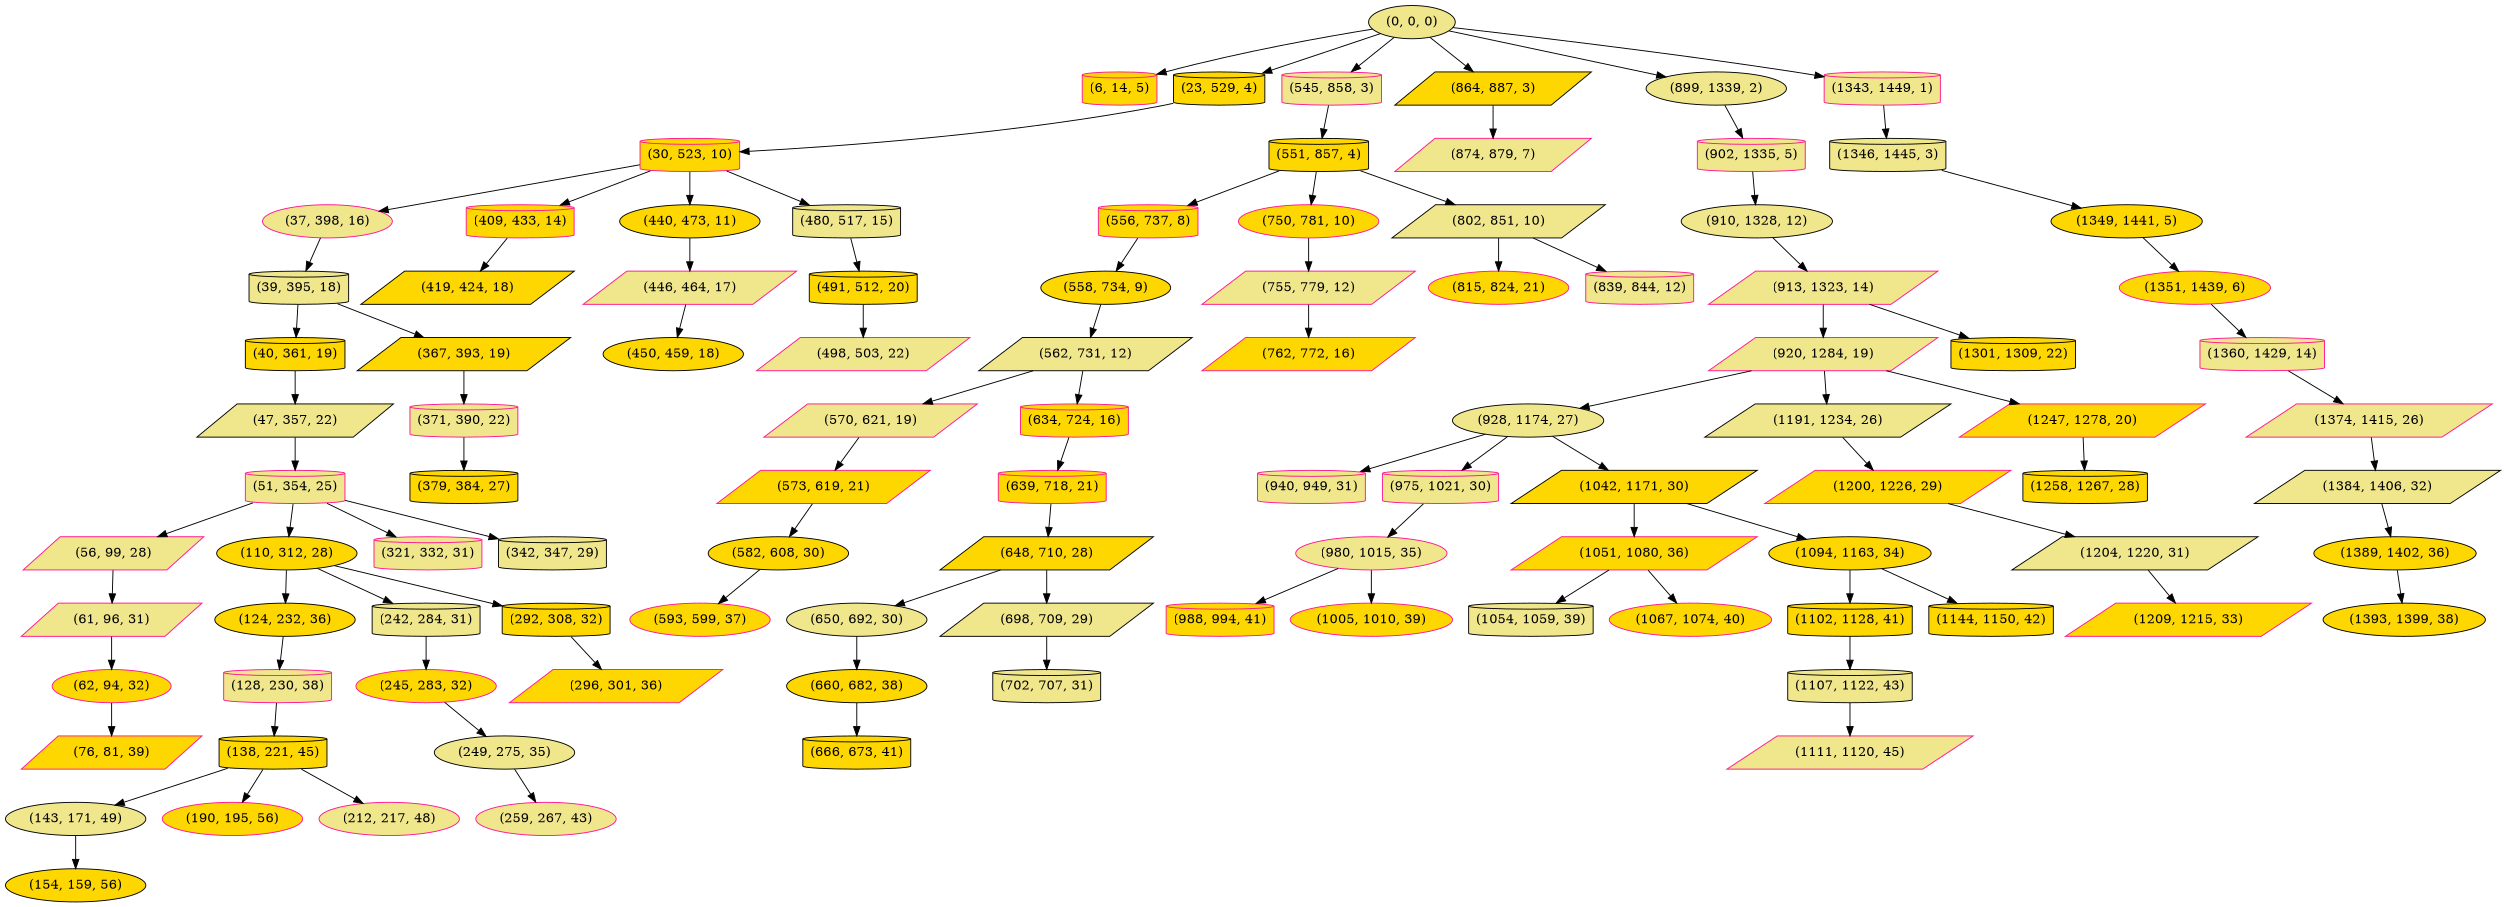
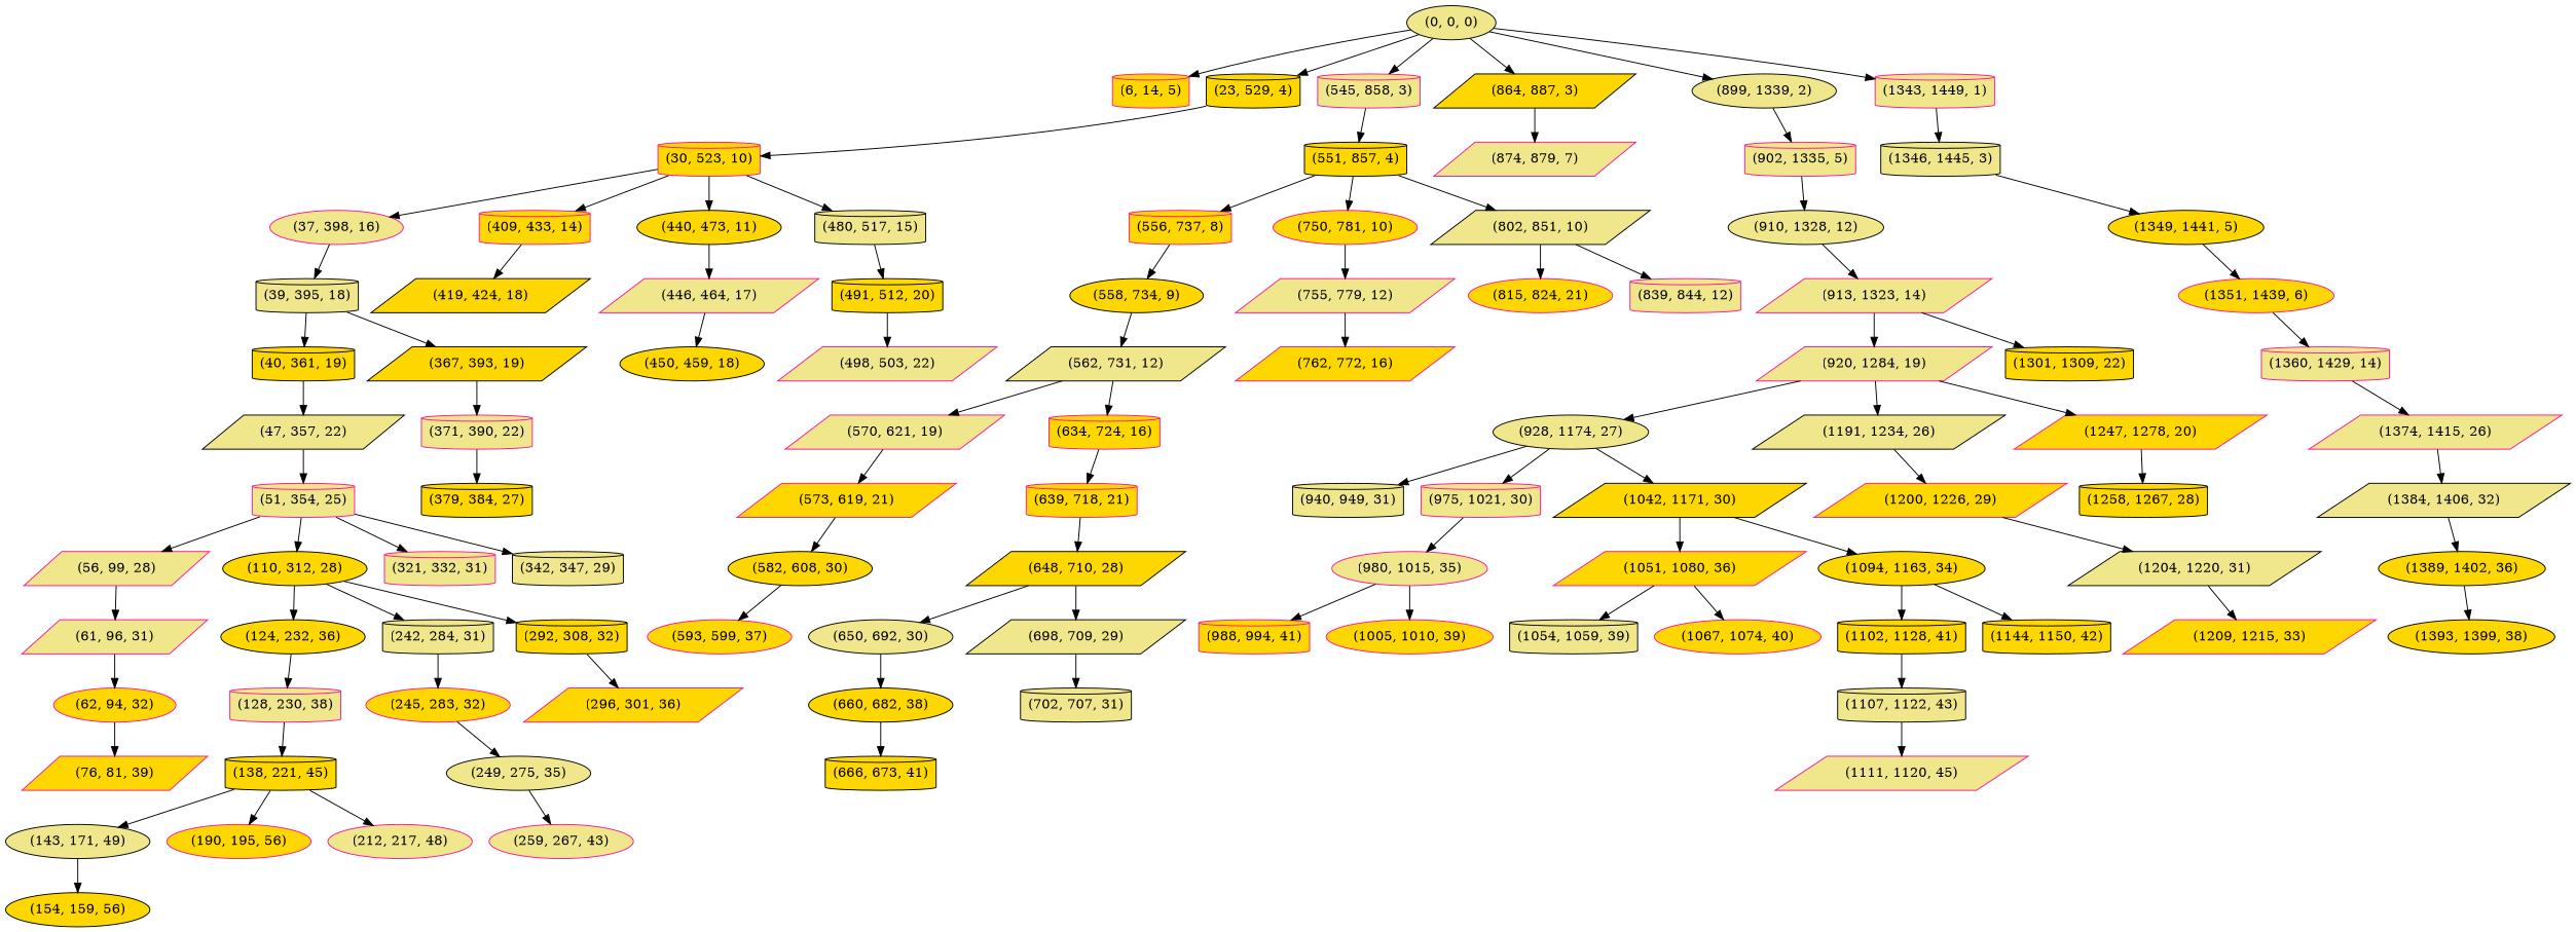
  digraph {
    node [color=black fillcolor=gold shape=cylinder style=filled]
    "(0, 0, 0)" [fillcolor=khaki shape=ellipse]
    "(6, 14, 5)" [color=deeppink]
    "(23, 529, 4)"
    "(545, 858, 3)" [color=deeppink fillcolor=khaki]
    "(864, 887, 3)" [shape=parallelogram]
    "(899, 1339, 2)" [fillcolor=khaki shape=ellipse]
    "(1343, 1449, 1)" [color=deeppink fillcolor=khaki]
    "(30, 523, 10)" [color=deeppink]
    "(551, 857, 4)"
    "(874, 879, 7)" [color=deeppink fillcolor=khaki shape=parallelogram]
    "(902, 1335, 5)" [color=deeppink fillcolor=khaki]
    "(1346, 1445, 3)" [fillcolor=khaki]
    "(37, 398, 16)" [color=deeppink fillcolor=khaki shape=ellipse]
    "(409, 433, 14)" [color=deeppink]
    "(440, 473, 11)" [shape=ellipse]
    "(480, 517, 15)" [fillcolor=khaki]
    "(39, 395, 18)" [fillcolor=khaki]
    "(419, 424, 18)" [shape=parallelogram]
    "(446, 464, 17)" [color=deeppink fillcolor=khaki shape=parallelogram]
    "(491, 512, 20)"
    "(40, 361, 19)"
    "(367, 393, 19)" [shape=parallelogram]
    "(47, 357, 22)" [fillcolor=khaki shape=parallelogram]
    "(371, 390, 22)" [color=deeppink fillcolor=khaki]
    "(51, 354, 25)" [color=deeppink fillcolor=khaki]
    "(56, 99, 28)" [color=deeppink fillcolor=khaki shape=parallelogram]
    "(110, 312, 28)" [shape=ellipse]
    "(321, 332, 31)" [color=deeppink fillcolor=khaki]
    "(342, 347, 29)" [fillcolor=khaki]
    "(61, 96, 31)" [color=deeppink fillcolor=khaki shape=parallelogram]
    "(124, 232, 36)" [shape=ellipse]
    "(242, 284, 31)" [fillcolor=khaki]
    "(292, 308, 32)"
    "(62, 94, 32)" [color=deeppink shape=ellipse]
    "(76, 81, 39)" [color=deeppink shape=parallelogram]
    "(128, 230, 38)" [color=deeppink fillcolor=khaki]
    "(245, 283, 32)" [color=deeppink shape=ellipse]
    "(296, 301, 36)" [color=deeppink shape=parallelogram]
    "(138, 221, 45)"
    "(143, 171, 49)" [fillcolor=khaki shape=ellipse]
    "(190, 195, 56)" [color=deeppink shape=ellipse]
    "(212, 217, 48)" [color=deeppink fillcolor=khaki shape=ellipse]
    "(154, 159, 56)" [shape=ellipse]
    "(249, 275, 35)" [fillcolor=khaki shape=ellipse]
    "(259, 267, 43)" [color=deeppink fillcolor=khaki shape=ellipse]
    "(379, 384, 27)"
    "(450, 459, 18)" [shape=ellipse]
    "(498, 503, 22)" [color=deeppink fillcolor=khaki shape=parallelogram]
    "(556, 737, 8)" [color=deeppink]
    "(750, 781, 10)" [color=deeppink shape=ellipse]
    "(802, 851, 10)" [fillcolor=khaki shape=parallelogram]
    "(558, 734, 9)" [shape=ellipse]
    "(755, 779, 12)" [color=deeppink fillcolor=khaki shape=parallelogram]
    "(815, 824, 21)" [color=deeppink shape=ellipse]
    "(839, 844, 12)" [color=deeppink fillcolor=khaki]
    "(562, 731, 12)" [fillcolor=khaki shape=parallelogram]
    "(570, 621, 19)" [color=deeppink fillcolor=khaki shape=parallelogram]
    "(634, 724, 16)" [color=deeppink]
    "(573, 619, 21)" [color=deeppink shape=parallelogram]
    "(639, 718, 21)" [color=deeppink]
    "(582, 608, 30)" [shape=ellipse]
    "(593, 599, 37)" [color=deeppink shape=ellipse]
    "(648, 710, 28)" [shape=parallelogram]
    "(650, 692, 30)" [fillcolor=khaki shape=ellipse]
    "(698, 709, 29)" [fillcolor=khaki shape=parallelogram]
    "(660, 682, 38)" [shape=ellipse]
    "(702, 707, 31)" [fillcolor=khaki]
    "(666, 673, 41)"
    "(762, 772, 16)" [color=deeppink shape=parallelogram]
    "(910, 1328, 12)" [fillcolor=khaki shape=ellipse]
    "(913, 1323, 14)" [color=deeppink fillcolor=khaki shape=parallelogram]
    "(920, 1284, 19)" [color=deeppink fillcolor=khaki shape=parallelogram]
    "(1301, 1309, 22)"
    "(928, 1174, 27)" [fillcolor=khaki shape=ellipse]
    "(1191, 1234, 26)" [fillcolor=khaki shape=parallelogram]
    "(1247, 1278, 20)" [color=deeppink shape=parallelogram]
-   "(940, 949, 31)" [color=deeppink fillcolor=khaki]
+   "(940, 949, 31)" [fillcolor=khaki]
    "(975, 1021, 30)" [color=deeppink fillcolor=khaki]
    "(1042, 1171, 30)" [shape=parallelogram]
    "(1200, 1226, 29)" [color=deeppink shape=parallelogram]
    "(1258, 1267, 28)"
    "(980, 1015, 35)" [color=deeppink fillcolor=khaki shape=ellipse]
    "(1051, 1080, 36)" [color=deeppink shape=parallelogram]
    "(1094, 1163, 34)" [shape=ellipse]
    "(988, 994, 41)" [color=deeppink]
    "(1005, 1010, 39)" [color=deeppink shape=ellipse]
    "(1054, 1059, 39)" [fillcolor=khaki]
    "(1067, 1074, 40)" [color=deeppink shape=ellipse]
    "(1102, 1128, 41)"
    "(1144, 1150, 42)"
    "(1107, 1122, 43)" [fillcolor=khaki]
    "(1111, 1120, 45)" [color=deeppink fillcolor=khaki shape=parallelogram]
    "(1204, 1220, 31)" [fillcolor=khaki shape=parallelogram]
    "(1209, 1215, 33)" [color=deeppink shape=parallelogram]
    "(1349, 1441, 5)" [shape=ellipse]
    "(1351, 1439, 6)" [color=deeppink shape=ellipse]
    "(1360, 1429, 14)" [color=deeppink fillcolor=khaki]
    "(1374, 1415, 26)" [color=deeppink fillcolor=khaki shape=parallelogram]
    "(1384, 1406, 32)" [fillcolor=khaki shape=parallelogram]
    "(1389, 1402, 36)" [shape=ellipse]
    "(1393, 1399, 38)" [shape=ellipse]
    "(0, 0, 0)" -> "(6, 14, 5)"
    "(0, 0, 0)" -> "(23, 529, 4)"
    "(0, 0, 0)" -> "(545, 858, 3)"
    "(0, 0, 0)" -> "(864, 887, 3)"
    "(0, 0, 0)" -> "(899, 1339, 2)"
    "(0, 0, 0)" -> "(1343, 1449, 1)"
    "(23, 529, 4)" -> "(30, 523, 10)"
    "(545, 858, 3)" -> "(551, 857, 4)"
    "(864, 887, 3)" -> "(874, 879, 7)"
    "(899, 1339, 2)" -> "(902, 1335, 5)"
    "(1343, 1449, 1)" -> "(1346, 1445, 3)"
    "(30, 523, 10)" -> "(37, 398, 16)"
    "(30, 523, 10)" -> "(409, 433, 14)"
    "(30, 523, 10)" -> "(440, 473, 11)"
    "(30, 523, 10)" -> "(480, 517, 15)"
    "(551, 857, 4)" -> "(556, 737, 8)"
    "(551, 857, 4)" -> "(750, 781, 10)"
    "(551, 857, 4)" -> "(802, 851, 10)"
    "(902, 1335, 5)" -> "(910, 1328, 12)"
    "(1346, 1445, 3)" -> "(1349, 1441, 5)"
    "(37, 398, 16)" -> "(39, 395, 18)"
    "(409, 433, 14)" -> "(419, 424, 18)"
    "(440, 473, 11)" -> "(446, 464, 17)"
    "(480, 517, 15)" -> "(491, 512, 20)"
    "(39, 395, 18)" -> "(40, 361, 19)"
    "(39, 395, 18)" -> "(367, 393, 19)"
    "(446, 464, 17)" -> "(450, 459, 18)"
    "(491, 512, 20)" -> "(498, 503, 22)"
    "(40, 361, 19)" -> "(47, 357, 22)"
    "(367, 393, 19)" -> "(371, 390, 22)"
    "(47, 357, 22)" -> "(51, 354, 25)"
    "(371, 390, 22)" -> "(379, 384, 27)"
    "(51, 354, 25)" -> "(56, 99, 28)"
    "(51, 354, 25)" -> "(110, 312, 28)"
    "(51, 354, 25)" -> "(321, 332, 31)"
    "(51, 354, 25)" -> "(342, 347, 29)"
    "(56, 99, 28)" -> "(61, 96, 31)"
    "(110, 312, 28)" -> "(124, 232, 36)"
    "(110, 312, 28)" -> "(242, 284, 31)"
    "(110, 312, 28)" -> "(292, 308, 32)"
    "(61, 96, 31)" -> "(62, 94, 32)"
    "(124, 232, 36)" -> "(128, 230, 38)"
    "(242, 284, 31)" -> "(245, 283, 32)"
    "(292, 308, 32)" -> "(296, 301, 36)"
    "(62, 94, 32)" -> "(76, 81, 39)"
    "(128, 230, 38)" -> "(138, 221, 45)"
    "(245, 283, 32)" -> "(249, 275, 35)"
    "(138, 221, 45)" -> "(143, 171, 49)"
    "(138, 221, 45)" -> "(190, 195, 56)"
    "(138, 221, 45)" -> "(212, 217, 48)"
    "(143, 171, 49)" -> "(154, 159, 56)"
    "(249, 275, 35)" -> "(259, 267, 43)"
    "(556, 737, 8)" -> "(558, 734, 9)"
    "(750, 781, 10)" -> "(755, 779, 12)"
    "(802, 851, 10)" -> "(815, 824, 21)"
    "(802, 851, 10)" -> "(839, 844, 12)"
    "(558, 734, 9)" -> "(562, 731, 12)"
    "(755, 779, 12)" -> "(762, 772, 16)"
    "(562, 731, 12)" -> "(570, 621, 19)"
    "(562, 731, 12)" -> "(634, 724, 16)"
    "(570, 621, 19)" -> "(573, 619, 21)"
    "(634, 724, 16)" -> "(639, 718, 21)"
    "(573, 619, 21)" -> "(582, 608, 30)"
    "(639, 718, 21)" -> "(648, 710, 28)"
    "(582, 608, 30)" -> "(593, 599, 37)"
    "(648, 710, 28)" -> "(650, 692, 30)"
    "(648, 710, 28)" -> "(698, 709, 29)"
    "(650, 692, 30)" -> "(660, 682, 38)"
    "(698, 709, 29)" -> "(702, 707, 31)"
    "(660, 682, 38)" -> "(666, 673, 41)"
    "(910, 1328, 12)" -> "(913, 1323, 14)"
    "(913, 1323, 14)" -> "(920, 1284, 19)"
    "(913, 1323, 14)" -> "(1301, 1309, 22)"
    "(920, 1284, 19)" -> "(928, 1174, 27)"
    "(920, 1284, 19)" -> "(1191, 1234, 26)"
    "(920, 1284, 19)" -> "(1247, 1278, 20)"
    "(928, 1174, 27)" -> "(940, 949, 31)"
    "(928, 1174, 27)" -> "(975, 1021, 30)"
    "(928, 1174, 27)" -> "(1042, 1171, 30)"
    "(1191, 1234, 26)" -> "(1200, 1226, 29)"
    "(1247, 1278, 20)" -> "(1258, 1267, 28)"
    "(975, 1021, 30)" -> "(980, 1015, 35)"
    "(1042, 1171, 30)" -> "(1051, 1080, 36)"
    "(1042, 1171, 30)" -> "(1094, 1163, 34)"
    "(1200, 1226, 29)" -> "(1204, 1220, 31)"
    "(980, 1015, 35)" -> "(988, 994, 41)"
    "(980, 1015, 35)" -> "(1005, 1010, 39)"
    "(1051, 1080, 36)" -> "(1054, 1059, 39)"
    "(1051, 1080, 36)" -> "(1067, 1074, 40)"
    "(1094, 1163, 34)" -> "(1102, 1128, 41)"
    "(1094, 1163, 34)" -> "(1144, 1150, 42)"
    "(1102, 1128, 41)" -> "(1107, 1122, 43)"
    "(1107, 1122, 43)" -> "(1111, 1120, 45)"
    "(1204, 1220, 31)" -> "(1209, 1215, 33)"
    "(1349, 1441, 5)" -> "(1351, 1439, 6)"
    "(1351, 1439, 6)" -> "(1360, 1429, 14)"
    "(1360, 1429, 14)" -> "(1374, 1415, 26)"
    "(1374, 1415, 26)" -> "(1384, 1406, 32)"
    "(1384, 1406, 32)" -> "(1389, 1402, 36)"
    "(1389, 1402, 36)" -> "(1393, 1399, 38)"
  }
